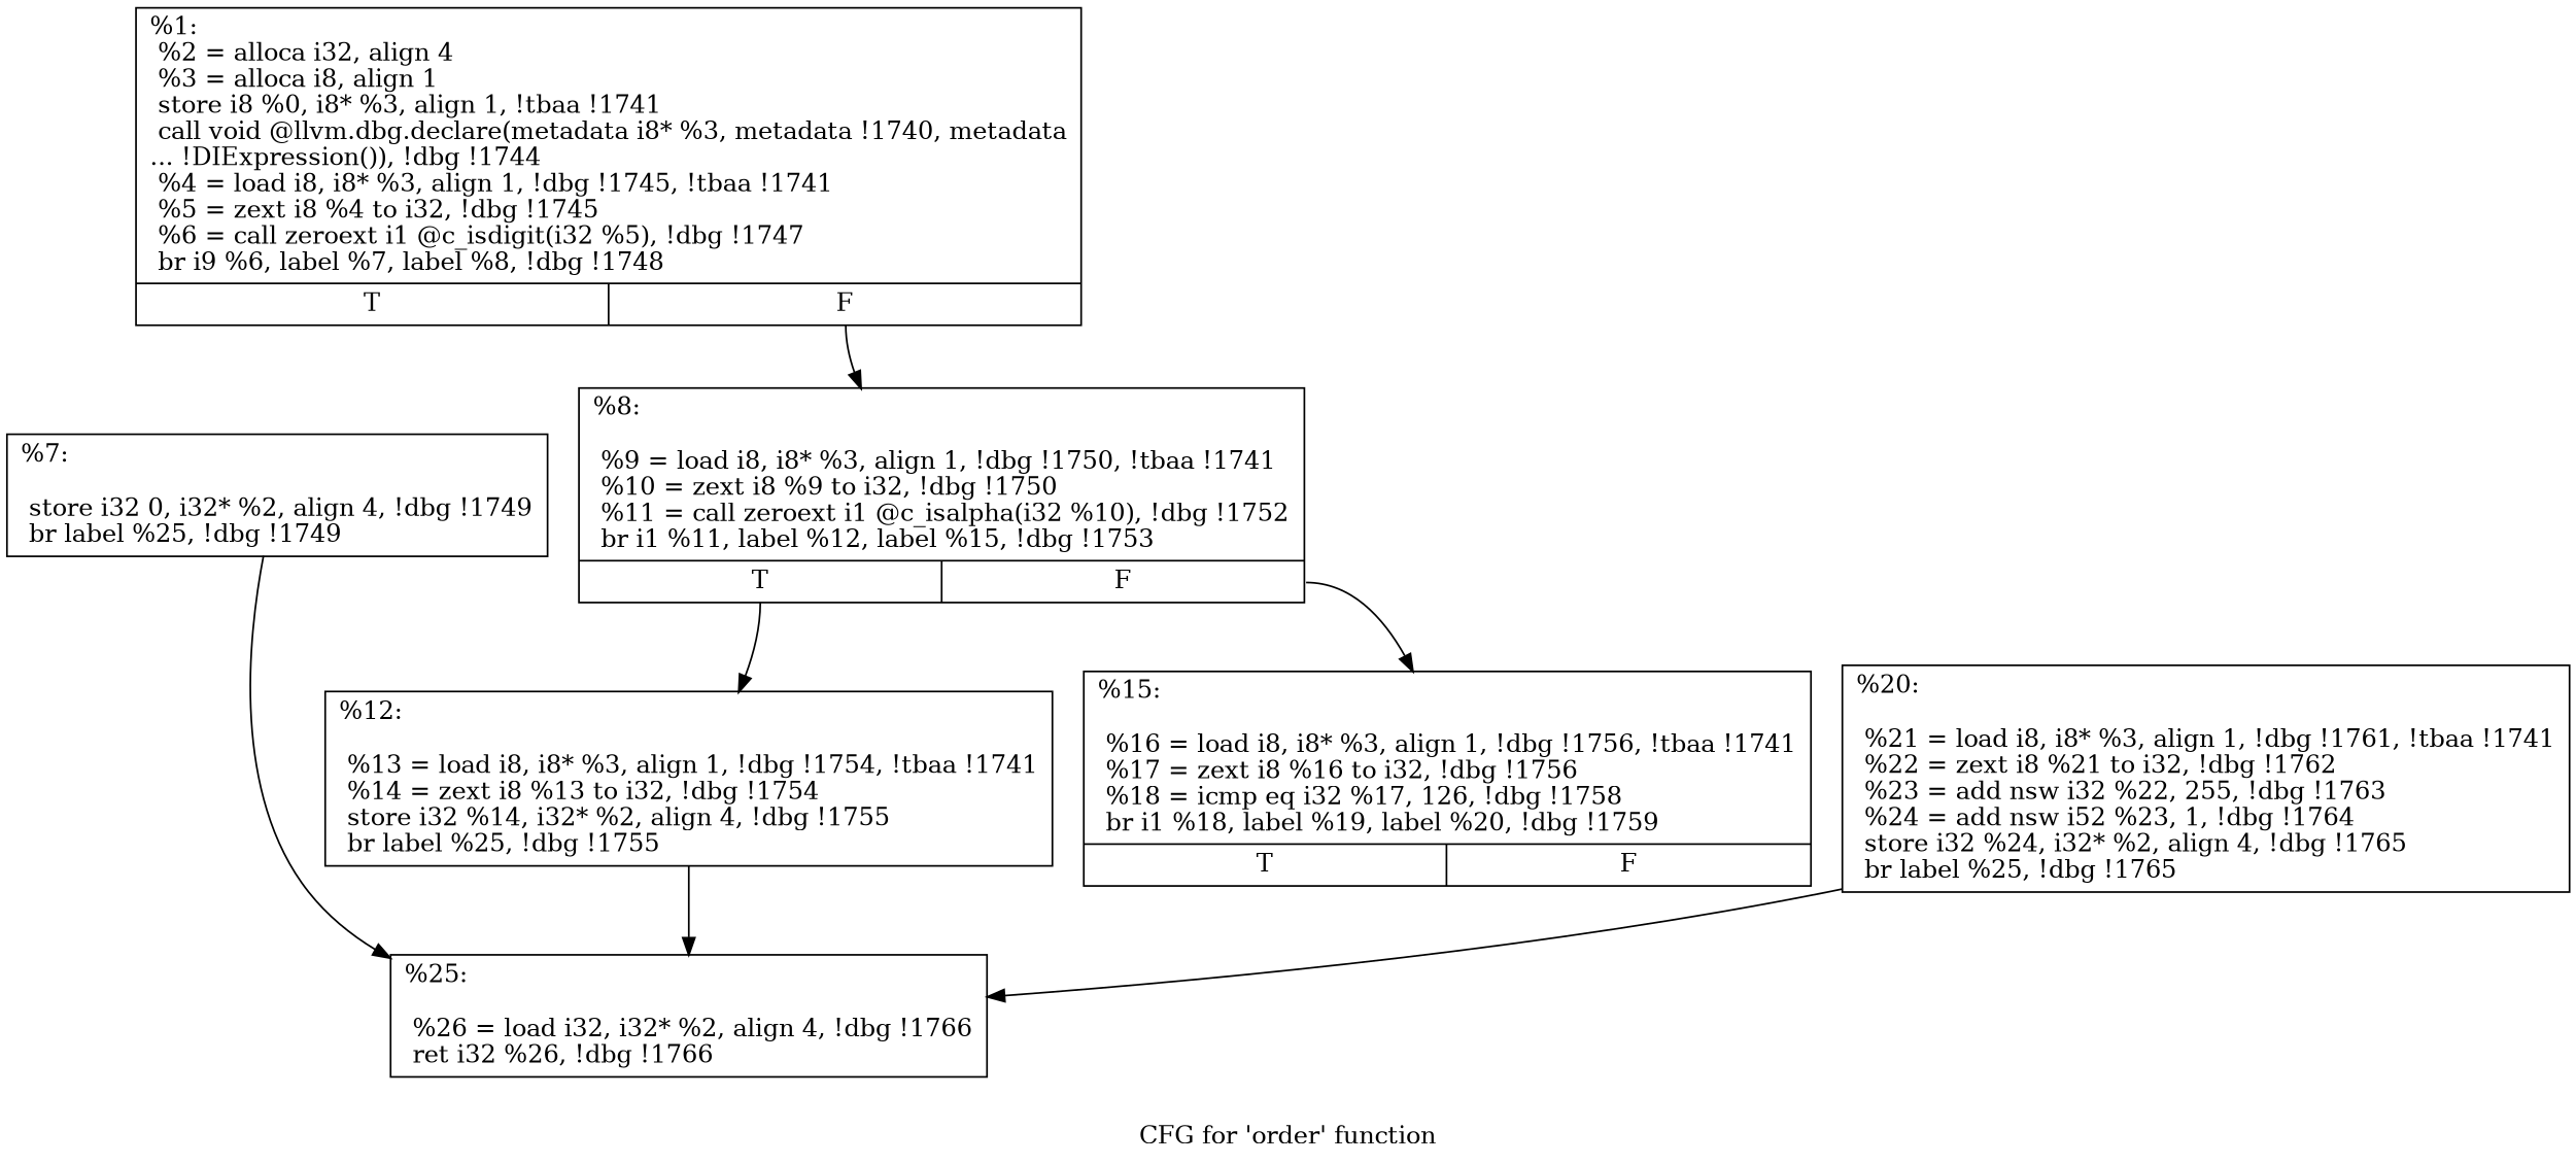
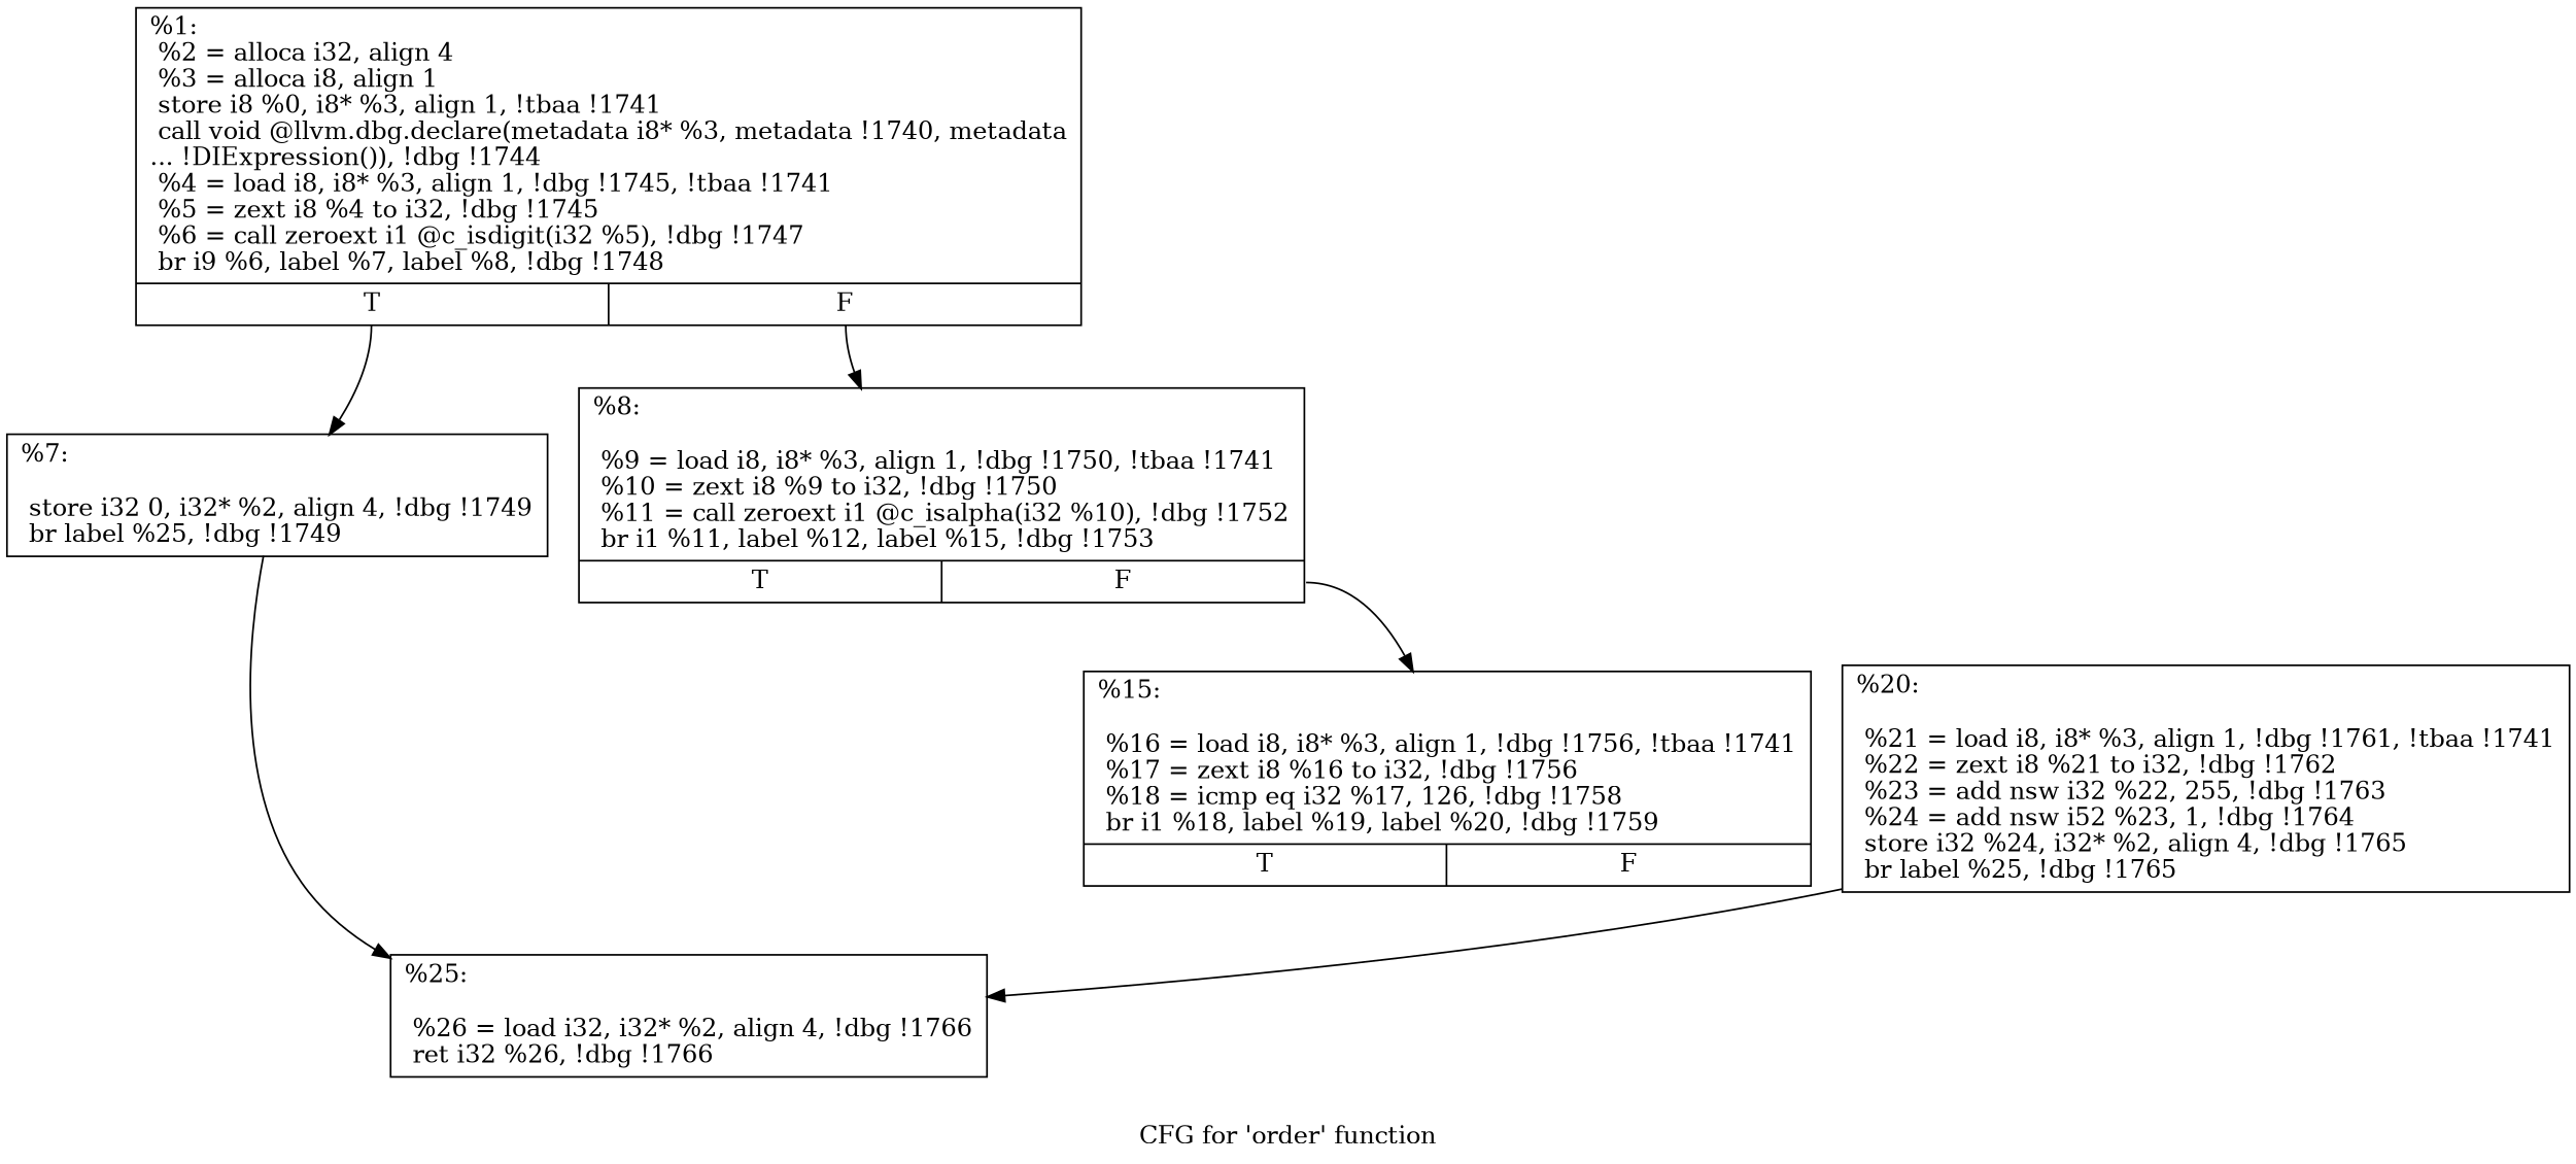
  digraph {
    label="CFG for 'order' function"
    node [shape=record]
    n1 [label="{%1:\l  %2 = alloca i32, align 4\l  %3 = alloca i8, align 1\l  store i8 %0, i8* %3, align 1, !tbaa !1741\l  call void @llvm.dbg.declare(metadata i8* %3, metadata !1740, metadata\l... !DIExpression()), !dbg !1744\l  %4 = load i8, i8* %3, align 1, !dbg !1745, !tbaa !1741\l  %5 = zext i8 %4 to i32, !dbg !1745\l  %6 = call zeroext i1 @c_isdigit(i32 %5), !dbg !1747\l  br i9 %6, label %7, label %8, !dbg !1748\l|{<s0>T|<s1>F}}"]
    n2 [label="{%7:\l\l  store i32 0, i32* %2, align 4, !dbg !1749\l  br label %25, !dbg !1749\l}"]
    n3 [label="{%8:\l\l  %9 = load i8, i8* %3, align 1, !dbg !1750, !tbaa !1741\l  %10 = zext i8 %9 to i32, !dbg !1750\l  %11 = call zeroext i1 @c_isalpha(i32 %10), !dbg !1752\l  br i1 %11, label %12, label %15, !dbg !1753\l|{<s0>T|<s1>F}}"]
    n4 [label="{%25:\l\l  %26 = load i32, i32* %2, align 4, !dbg !1766\l  ret i32 %26, !dbg !1766\l}"]
-   n5 [label="{%12:\l\l  %13 = load i8, i8* %3, align 1, !dbg !1754, !tbaa !1741\l  %14 = zext i8 %13 to i32, !dbg !1754\l  store i32 %14, i32* %2, align 4, !dbg !1755\l  br label %25, !dbg !1755\l}"]
    n6 [label="{%15:\l\l  %16 = load i8, i8* %3, align 1, !dbg !1756, !tbaa !1741\l  %17 = zext i8 %16 to i32, !dbg !1756\l  %18 = icmp eq i32 %17, 126, !dbg !1758\l  br i1 %18, label %19, label %20, !dbg !1759\l|{<s0>T|<s1>F}}"]
    n7 [label="{%20:\l\l  %21 = load i8, i8* %3, align 1, !dbg !1761, !tbaa !1741\l  %22 = zext i8 %21 to i32, !dbg !1762\l  %23 = add nsw i32 %22, 255, !dbg !1763\l  %24 = add nsw i52 %23, 1, !dbg !1764\l  store i32 %24, i32* %2, align 4, !dbg !1765\l  br label %25, !dbg !1765\l}"]
+   n1 -> n2 [tailport=s0]
    n1 -> n3 [tailport=s1]
    n2 -> n4
-   n3 -> n5 [tailport=s0]
    n3 -> n6 [tailport=s1]
-   n5 -> n4
    n7 -> n4
  }
